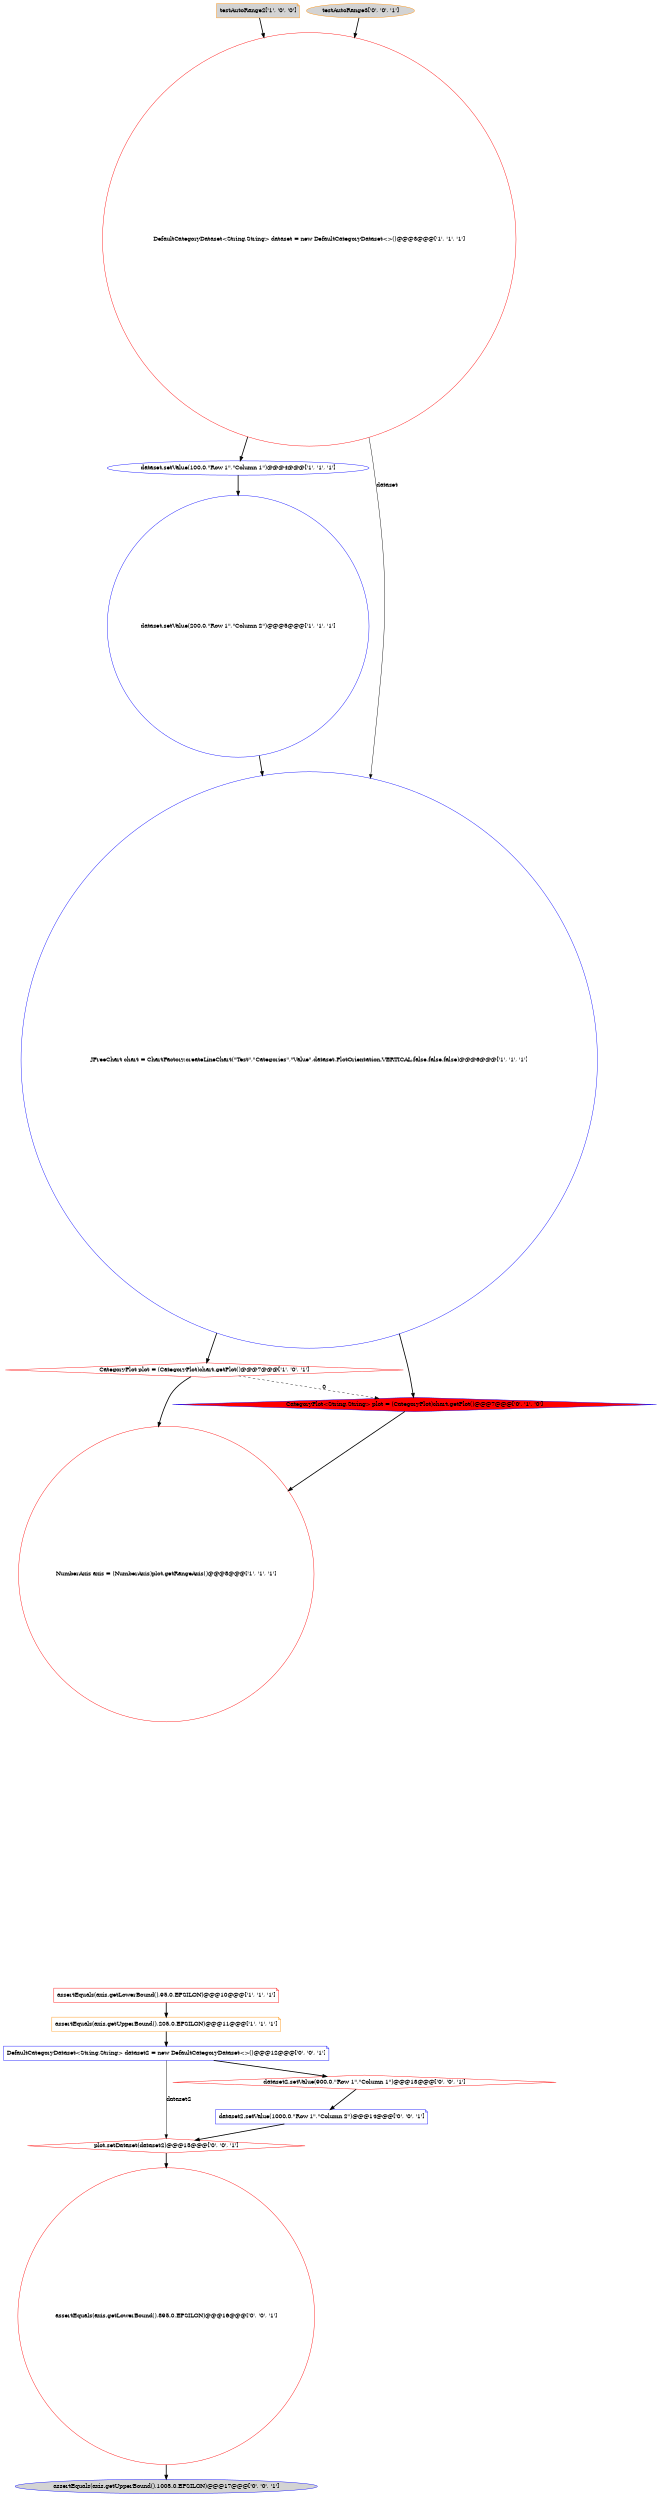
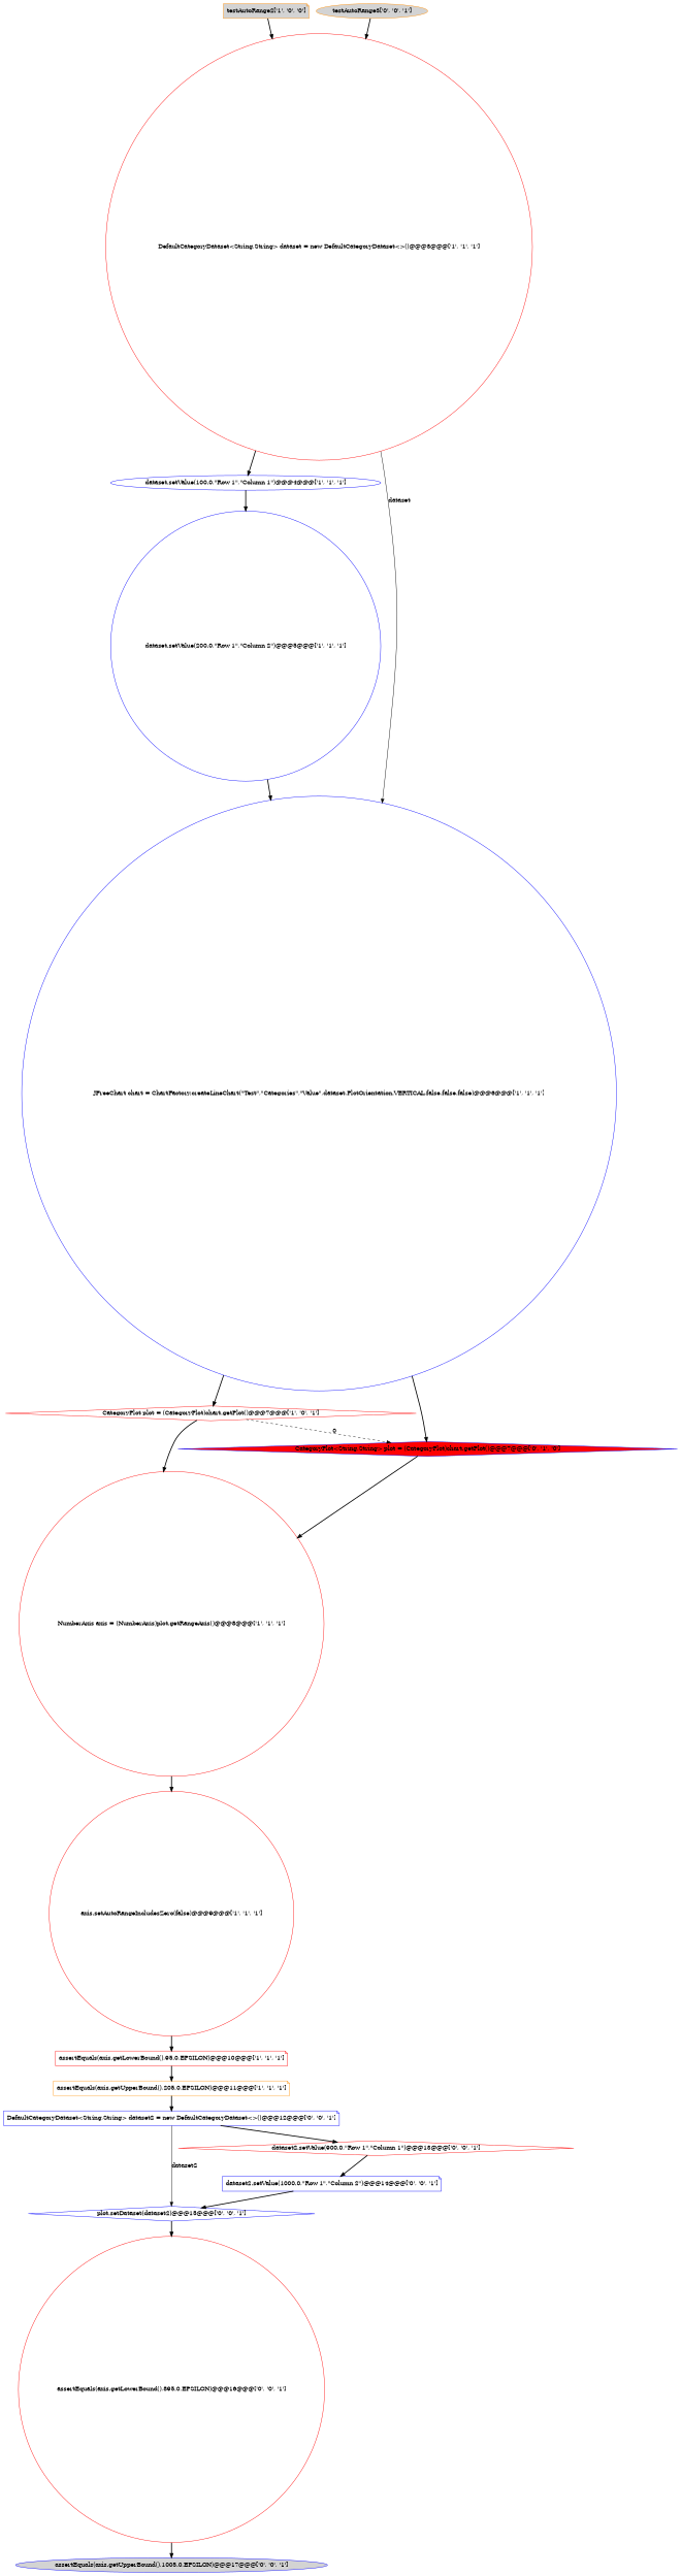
  digraph {
    node [color=red fillcolor=white shape=circle style=filled]
    edge [style=bold]
-   n1 [label="plot.setDataset(dataset2)@@@15@@@['0', '0', '1']" shape=diamond]
+   n1 [color=blue label="plot.setDataset(dataset2)@@@15@@@['0', '0', '1']" shape=diamond]
    n2 [label="assertEquals(axis.getLowerBound(),895.0,EPSILON)@@@16@@@['0', '0', '1']"]
    n3 [color=blue fillcolor=lightgray label="assertEquals(axis.getUpperBound(),1005.0,EPSILON)@@@17@@@['0', '0', '1']" shape=ellipse]
    n4 [label="CategoryPlot plot = (CategoryPlot)chart.getPlot()@@@7@@@['1', '0', '1']" shape=diamond]
    n5 [color=blue fillcolor=red label="CategoryPlot<String,String> plot = (CategoryPlot)chart.getPlot()@@@7@@@['0', '1', '0']" shape=diamond]
    n6 [label="NumberAxis axis = (NumberAxis)plot.getRangeAxis()@@@8@@@['1', '1', '1']"]
+   n7 [label="axis.setAutoRangeIncludesZero(false)@@@9@@@['1', '1', '1']"]
    n8 [label="assertEquals(axis.getLowerBound(),95.0,EPSILON)@@@10@@@['1', '1', '1']" shape=note]
    n9 [color=darkorange label="assertEquals(axis.getUpperBound(),205.0,EPSILON)@@@11@@@['1', '1', '1']" shape=note]
    n10 [color=blue label="DefaultCategoryDataset<String,String> dataset2 = new DefaultCategoryDataset<>()@@@12@@@['0', '0', '1']" shape=note]
    n11 [label="dataset2.setValue(900.0,\"Row 1\",\"Column 1\")@@@13@@@['0', '0', '1']" shape=diamond]
    n12 [color=blue label="dataset2.setValue(1000.0,\"Row 1\",\"Column 2\")@@@14@@@['0', '0', '1']" shape=note]
    n13 [color=blue label="dataset.setValue(100.0,\"Row 1\",\"Column 1\")@@@4@@@['1', '1', '1']" shape=ellipse]
    n14 [color=blue label="dataset.setValue(200.0,\"Row 1\",\"Column 2\")@@@5@@@['1', '1', '1']"]
    n15 [color=blue label="JFreeChart chart = ChartFactory.createLineChart(\"Test\",\"Categories\",\"Value\",dataset,PlotOrientation.VERTICAL,false,false,false)@@@6@@@['1', '1', '1']"]
    n16 [label="DefaultCategoryDataset<String,String> dataset = new DefaultCategoryDataset<>()@@@3@@@['1', '1', '1']"]
    n17 [color=darkorange fillcolor=lightgray label="testAutoRange2['1', '0', '0']" shape=note]
    n18 [color=darkorange fillcolor=lightgray label="testAutoRange3['0', '0', '1']" shape=ellipse]
    n1 -> n2
    n2 -> n3
    n4 -> n5 [label=0 style=dashed]
    n4 -> n6
    n5 -> n6
+   n6 -> n7
+   n7 -> n8
    n8 -> n9
    n9 -> n10
    n10 -> n1 [label=dataset2 style=solid]
    n10 -> n11
    n11 -> n12
    n12 -> n1
    n13 -> n14
    n14 -> n15
    n15 -> n4
    n15 -> n5
    n16 -> n13
    n16 -> n15 [label=dataset style=solid]
    n17 -> n16
    n18 -> n16
  }
